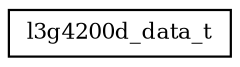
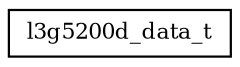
  digraph {
    rankdir=LR
    fontname="DejaVu Serif"
-   n1 [color=black fillcolor=white fontname="DejaVu Serif" fontsize=10 height=0.2 label=l3g4200d_data_t shape=record style=filled width=0.4]
+   n1 [color=black fillcolor=white fontname="DejaVu Serif" fontsize=10 height=0.2 label=l3g5200d_data_t shape=record style=filled width=0.4]
  }
